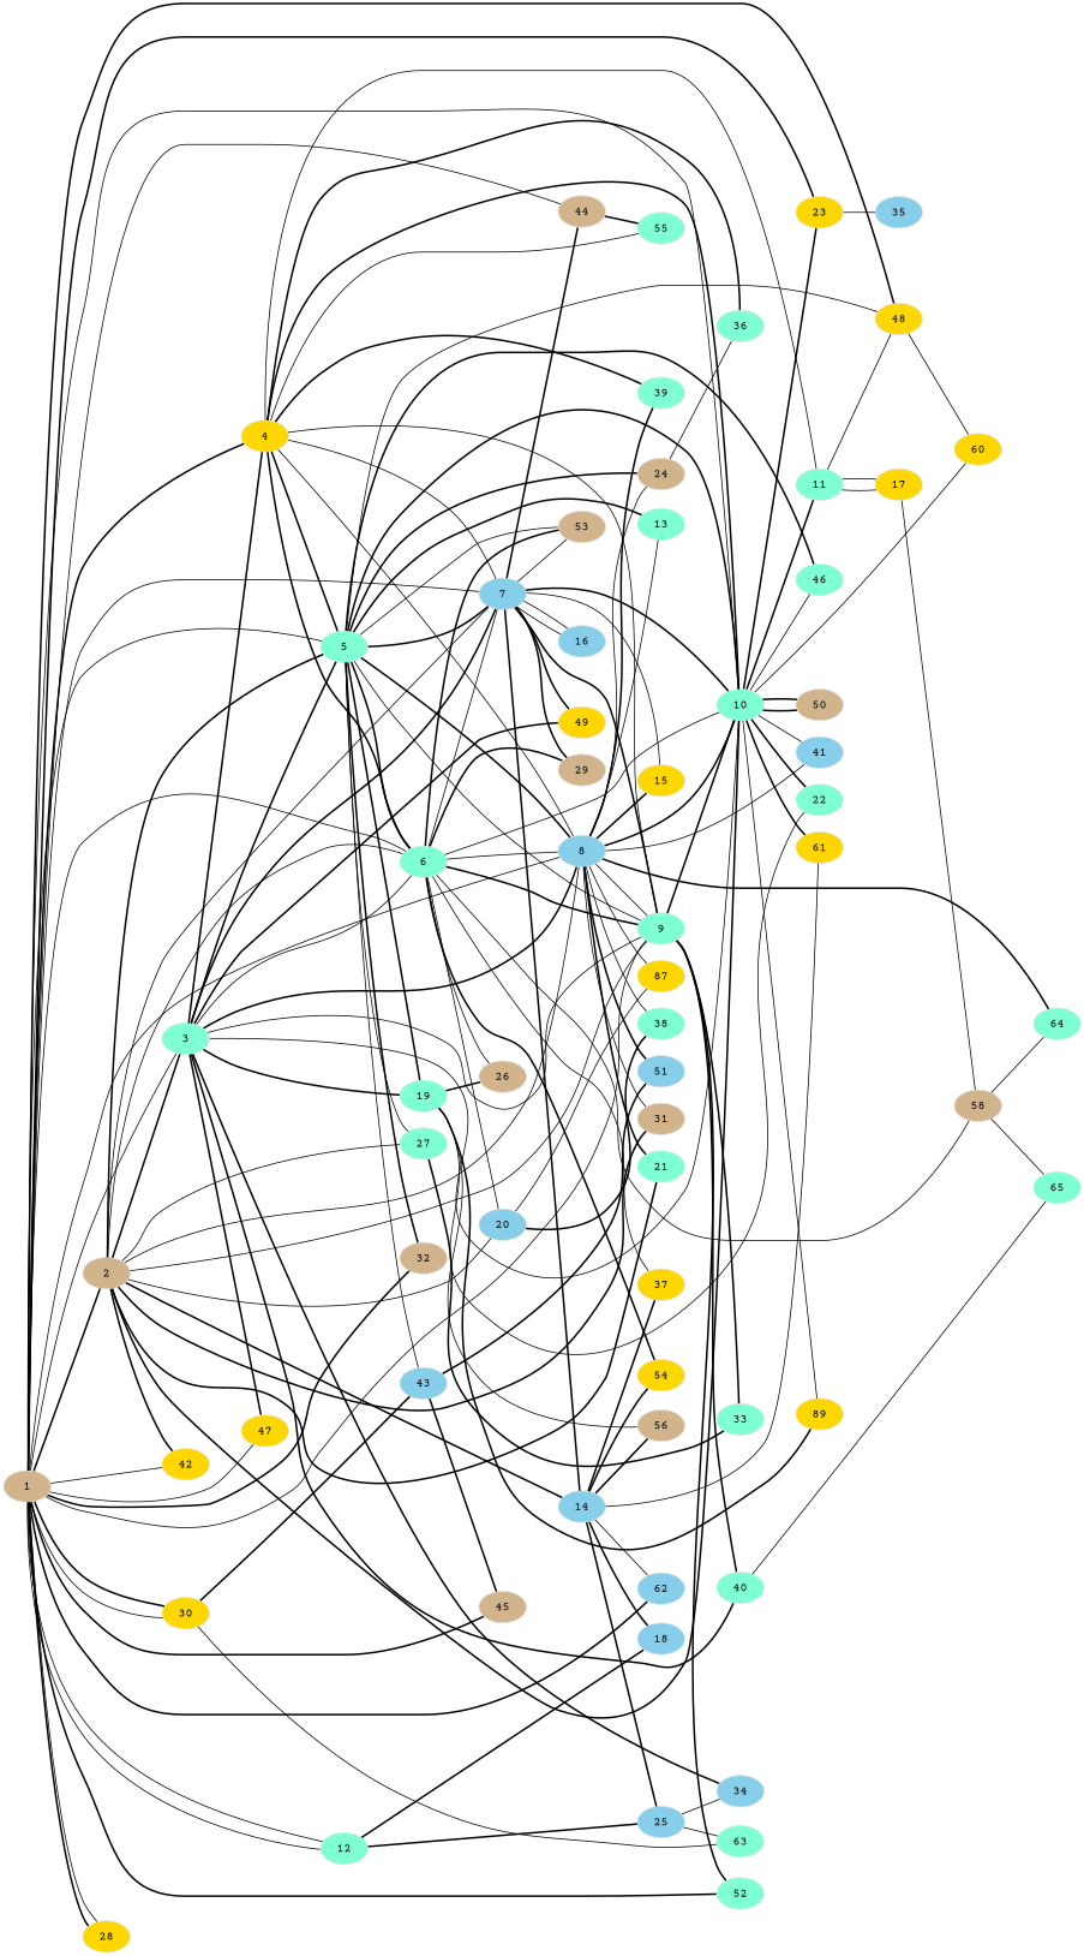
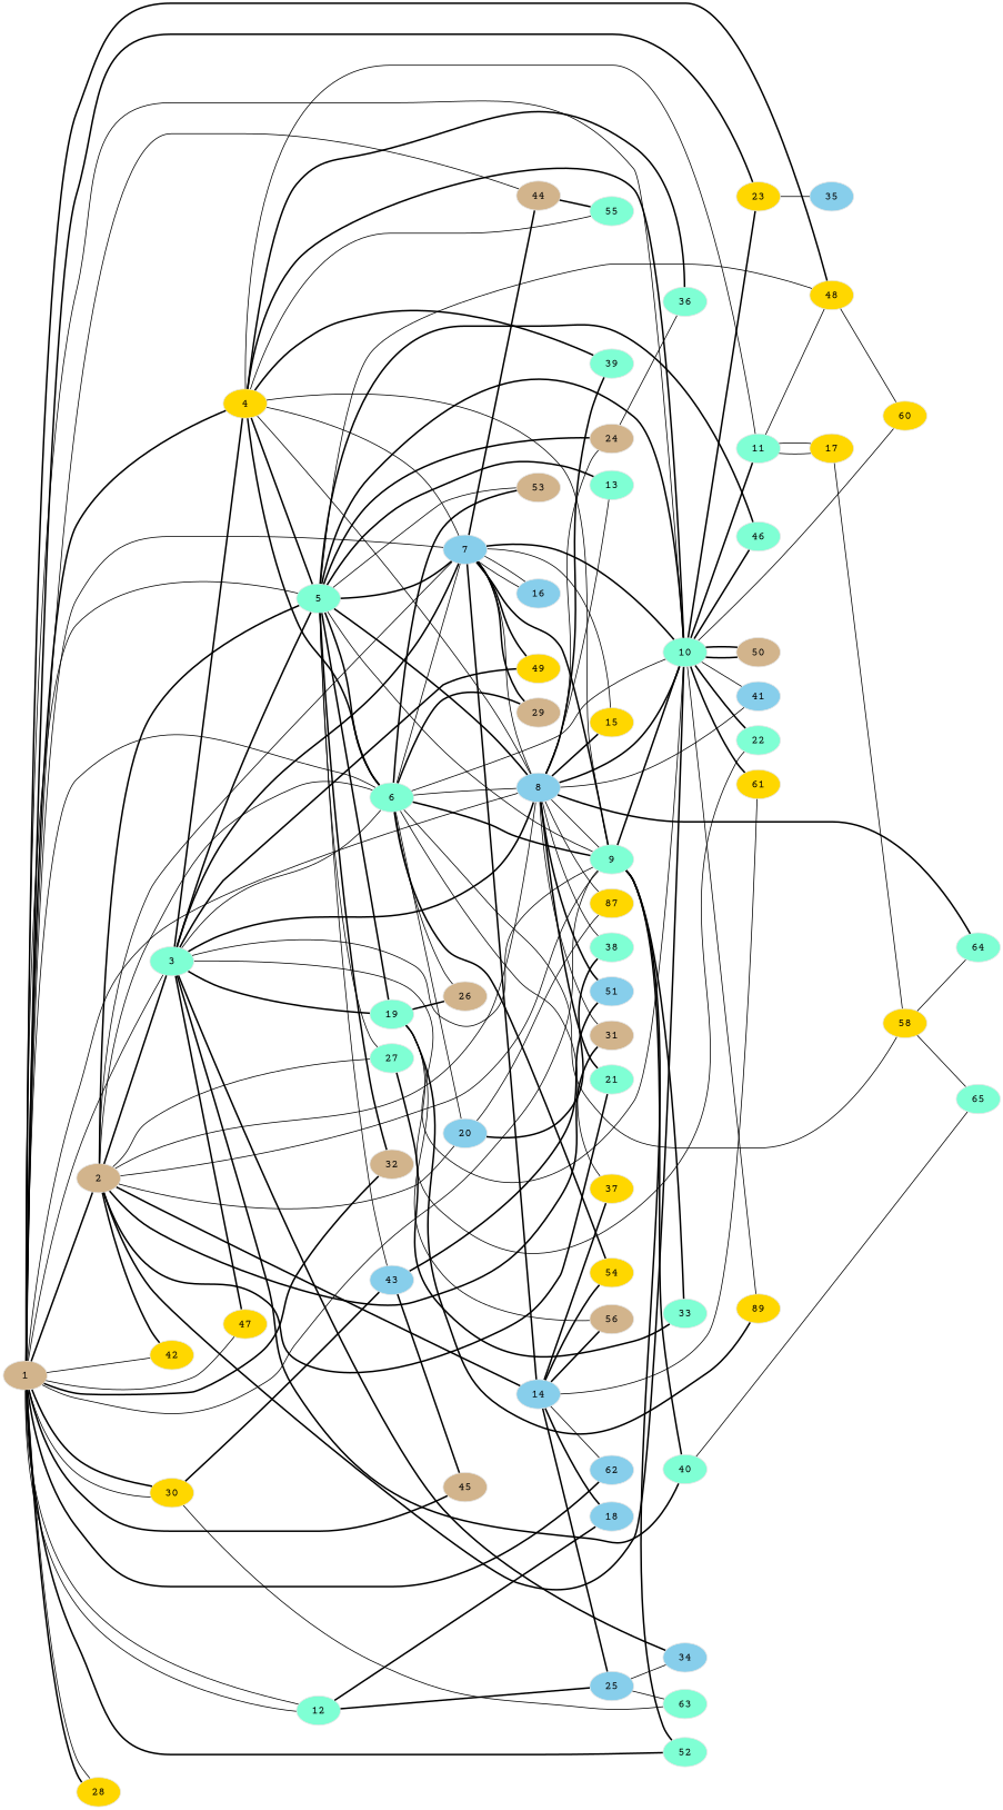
  graph {
    fontname="Courier Prime"
    rankdir=LR
    node [color=gray90 fillcolor=aquamarine fontname="Courier Prime" style=filled]
    edge [fontname="Courier Prime" style=bold]
    1 [fillcolor=tan]
    2 [fillcolor=tan]
    3
    4 [fillcolor=gold]
    5
    6
    7 [fillcolor=skyblue]
    8 [fillcolor=skyblue]
    9
    10
    12
    23 [fillcolor=gold]
    28 [fillcolor=gold]
    30 [fillcolor=gold]
    32 [fillcolor=tan]
    42 [fillcolor=gold]
    44 [fillcolor=tan]
    45 [fillcolor=tan]
    47 [fillcolor=gold]
    48 [fillcolor=gold]
    52
    62 [fillcolor=skyblue]
    14 [fillcolor=skyblue]
    20 [fillcolor=skyblue]
    21
    27
    31 [fillcolor=tan]
    19
    34 [fillcolor=skyblue]
    40
    49 [fillcolor=gold]
    11
    36
    39
    55
    13
    24 [fillcolor=tan]
    43 [fillcolor=skyblue]
    46
    53 [fillcolor=tan]
    26 [fillcolor=tan]
    29 [fillcolor=tan]
    37 [fillcolor=gold]
    54 [fillcolor=gold]
-   58 [fillcolor=tan]
+   58 [fillcolor=gold]
    15 [fillcolor=gold]
    16 [fillcolor=skyblue]
    38
    41 [fillcolor=skyblue]
    51 [fillcolor=skyblue]
    n51 [fillcolor=gold label=87]
    64
    33
    22
    50 [fillcolor=tan]
    n56 [fillcolor=gold label=89]
    60 [fillcolor=gold]
    61 [fillcolor=gold]
    18 [fillcolor=skyblue]
    25 [fillcolor=skyblue]
    35 [fillcolor=skyblue]
    63
    56 [fillcolor=tan]
    65
    17 [fillcolor=gold]
    1 -- 2
    1 -- 3 [style=solid]
    1 -- 4
    1 -- 5 [style=solid]
    1 -- 6 [style=solid]
    1 -- 7 [style=solid]
    1 -- 8 [style=solid]
    1 -- 9 [style=solid]
    1 -- 10 [style=solid]
    1 -- 12 [style=solid]
    1 -- 12 [style=solid]
    1 -- 23
    1 -- 28
    1 -- 28 [style=solid]
    1 -- 30 [style=solid]
    1 -- 30
    1 -- 32
    1 -- 42 [style=solid]
    1 -- 44 [style=solid]
    1 -- 45
    1 -- 47 [style=solid]
    1 -- 48
    1 -- 52
    1 -- 62
    2 -- 3
    2 -- 5
    2 -- 6 [style=solid]
    2 -- 7 [style=solid]
    2 -- 8 [style=solid]
    2 -- 9 [style=solid]
    2 -- 10
    2 -- 42
    2 -- 14
    2 -- 20 [style=solid]
    2 -- 21
    2 -- 27 [style=solid]
    2 -- 31
    3 -- 4
    3 -- 5
    3 -- 6 [style=solid]
    3 -- 7
    3 -- 8
    3 -- 9 [style=solid]
    3 -- 10 [style=solid]
    3 -- 47
    3 -- 19
    3 -- 34
    3 -- 40
    3 -- 49
    4 -- 5
    4 -- 6
    4 -- 7 [style=solid]
    4 -- 8 [style=solid]
    4 -- 9 [style=solid]
    4 -- 10
    4 -- 11 [style=solid]
    4 -- 36
    4 -- 39
    4 -- 55 [style=solid]
    5 -- 6
    5 -- 7
    5 -- 8
    5 -- 9 [style=solid]
    5 -- 10
    5 -- 32
    5 -- 48 [style=solid]
    5 -- 27 [style=solid]
    5 -- 19
    5 -- 13
    5 -- 24
    5 -- 43 [style=solid]
    5 -- 46
    5 -- 53 [style=solid]
    6 -- 7 [style=solid]
    6 -- 8 [style=solid]
    6 -- 9
    6 -- 10 [style=solid]
    6 -- 20 [style=solid]
    6 -- 53
    6 -- 26 [style=solid]
    6 -- 29
    6 -- 37 [style=solid]
    6 -- 54
    6 -- 58 [style=solid]
-   7 -- 53 [style=solid]
+   7 -- 8 [style=solid]
    7 -- 9
    7 -- 10
    7 -- 44
    7 -- 14
    7 -- 49
    7 -- 29
    7 -- 15 [style=solid]
    7 -- 16 [style=solid]
    7 -- 16 [style=solid]
    8 -- 9 [style=solid]
    8 -- 10
    8 -- 21
    8 -- 31 [style=solid]
    8 -- 39
    8 -- 13 [style=solid]
    8 -- 24 [style=solid]
    8 -- 15
    8 -- 38 [style=solid]
    8 -- 41 [style=solid]
    8 -- 51
    8 -- n51 [style=solid]
    8 -- 64
    9 -- 10
    9 -- 52
    9 -- 40
    9 -- 33
    10 -- 23
    10 -- 11
-   10 -- 46 [style=solid]
+   10 -- 46
    10 -- 41 [style=solid]
    10 -- 22
    10 -- 50
    10 -- 50
    10 -- n56 [style=solid]
    10 -- 60 [style=solid]
    10 -- 61
    12 -- 18
    12 -- 25
    23 -- 35 [style=solid]
    30 -- 43
    30 -- 63 [style=solid]
    44 -- 55
    48 -- 60 [style=solid]
    14 -- 62 [style=solid]
    14 -- 37
    14 -- 54
    14 -- 61 [style=solid]
    14 -- 18
    14 -- 25
    14 -- 56
    20 -- 38
    20 -- n51 [style=solid]
    27 -- 33
    19 -- 26
    19 -- 22 [style=solid]
    19 -- n56
    19 -- 56 [style=solid]
    40 -- 65 [style=solid]
    11 -- 48 [style=solid]
    11 -- 17 [style=solid]
    11 -- 17 [style=solid]
    24 -- 36 [style=solid]
    43 -- 45
    43 -- 51
    58 -- 64 [style=solid]
    58 -- 65 [style=solid]
    25 -- 34 [style=solid]
    25 -- 63 [style=solid]
    17 -- 58 [style=solid]
  }
